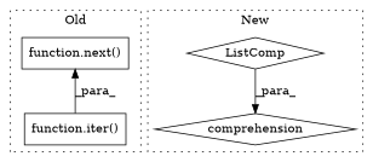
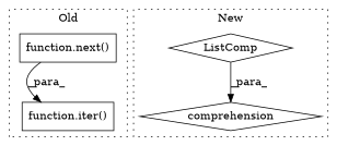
  digraph {
    node [a=75 l="5,1" shape=box]
    n1 [label="function.next()" s="1087,1120"]
    n2 [label="function.iter()" s="1092,1119"]
    n3 [a=106 l=30 label=ListComp s=1285 shape=diamond]
    n4 [a=45 l=3 label=comprehension s=1297 shape=diamond]
    subgraph cluster_1 {
      label=Old
      style=dotted
      n1
      n2
    }
    subgraph cluster_2 {
      label=New
      style=dotted
      n3
      n4
    }
-   n2 -> n1 [label=_para_]
+   n1 -> n2 [label=_para_]
    n3 -> n4 [label=_para_]
  }
